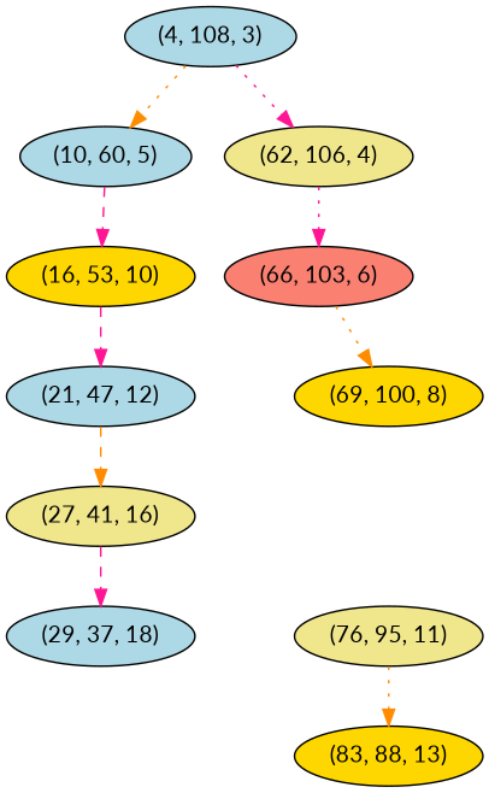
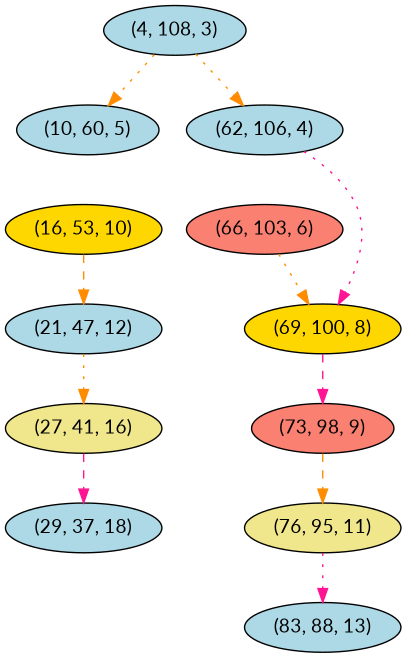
  digraph {
    fontname=Lato
    node [fillcolor=lightblue fontname=Lato style=filled]
    edge [color=deeppink fontname=Lato style=dashed]
    "(4, 108, 3)"
    "(10, 60, 5)"
-   "(62, 106, 4)" [fillcolor=khaki]
+   "(62, 106, 4)"
    "(16, 53, 10)" [fillcolor=gold]
    "(66, 103, 6)" [fillcolor=salmon]
    "(21, 47, 12)"
    "(27, 41, 16)" [fillcolor=khaki]
    "(29, 37, 18)"
    "(69, 100, 8)" [fillcolor=gold]
+   "(73, 98, 9)" [fillcolor=salmon]
    "(76, 95, 11)" [fillcolor=khaki]
-   "(83, 88, 13)" [fillcolor=gold]
+   "(83, 88, 13)"
    "(4, 108, 3)" -> "(10, 60, 5)" [color=darkorange style=dotted]
-   "(4, 108, 3)" -> "(62, 106, 4)" [style=dotted]
-   "(10, 60, 5)" -> "(16, 53, 10)"
-   "(62, 106, 4)" -> "(66, 103, 6)" [style=dotted]
-   "(16, 53, 10)" -> "(21, 47, 12)"
+   "(4, 108, 3)" -> "(62, 106, 4)" [color=darkorange style=dotted]
+   "(62, 106, 4)" -> "(69, 100, 8)" [style=dotted]
+   "(16, 53, 10)" -> "(21, 47, 12)" [color=darkorange]
    "(66, 103, 6)" -> "(69, 100, 8)" [color=darkorange style=dotted]
-   "(21, 47, 12)" -> "(27, 41, 16)" [color=darkorange]
+   "(21, 47, 12)" -> "(27, 41, 16)" [color=darkorange style=dotted]
    "(27, 41, 16)" -> "(29, 37, 18)"
-   "(76, 95, 11)" -> "(83, 88, 13)" [color=darkorange style=dotted]
+   "(69, 100, 8)" -> "(73, 98, 9)"
+   "(73, 98, 9)" -> "(76, 95, 11)" [color=darkorange]
+   "(76, 95, 11)" -> "(83, 88, 13)" [style=dotted]
  }
